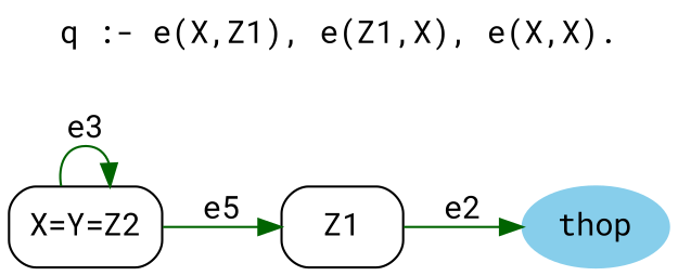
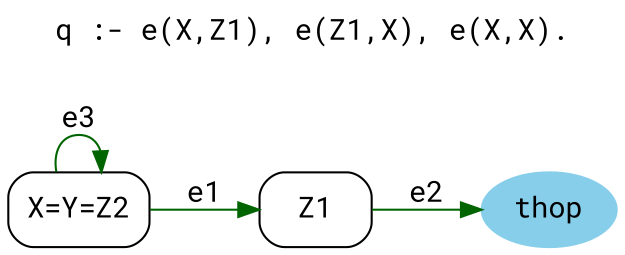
  digraph {
    fontname="Roboto Mono"
    label="q :- e(X,Z1), e(Z1,X), e(X,X)."
    labelloc=t
    rankdir=LR
    node [fontname="Roboto Mono" shape=box style=rounded]
    edge [color=darkgreen fontname="Roboto Mono"]
    Z1 [height=0.5 width=0.75]
    thop [color=skyblue fillcolor=skyblue height=0.5 shape=oval style="filled,rounded" width=0.79437]
    n3 [height=0.5 label="X=Y=Z2" width=0.94444]
    Z1 -> thop [label=e2]
-   n3 -> Z1 [label=e5]
+   n3 -> Z1 [label=e1]
    n3 -> n3 [label=e3]
  }
